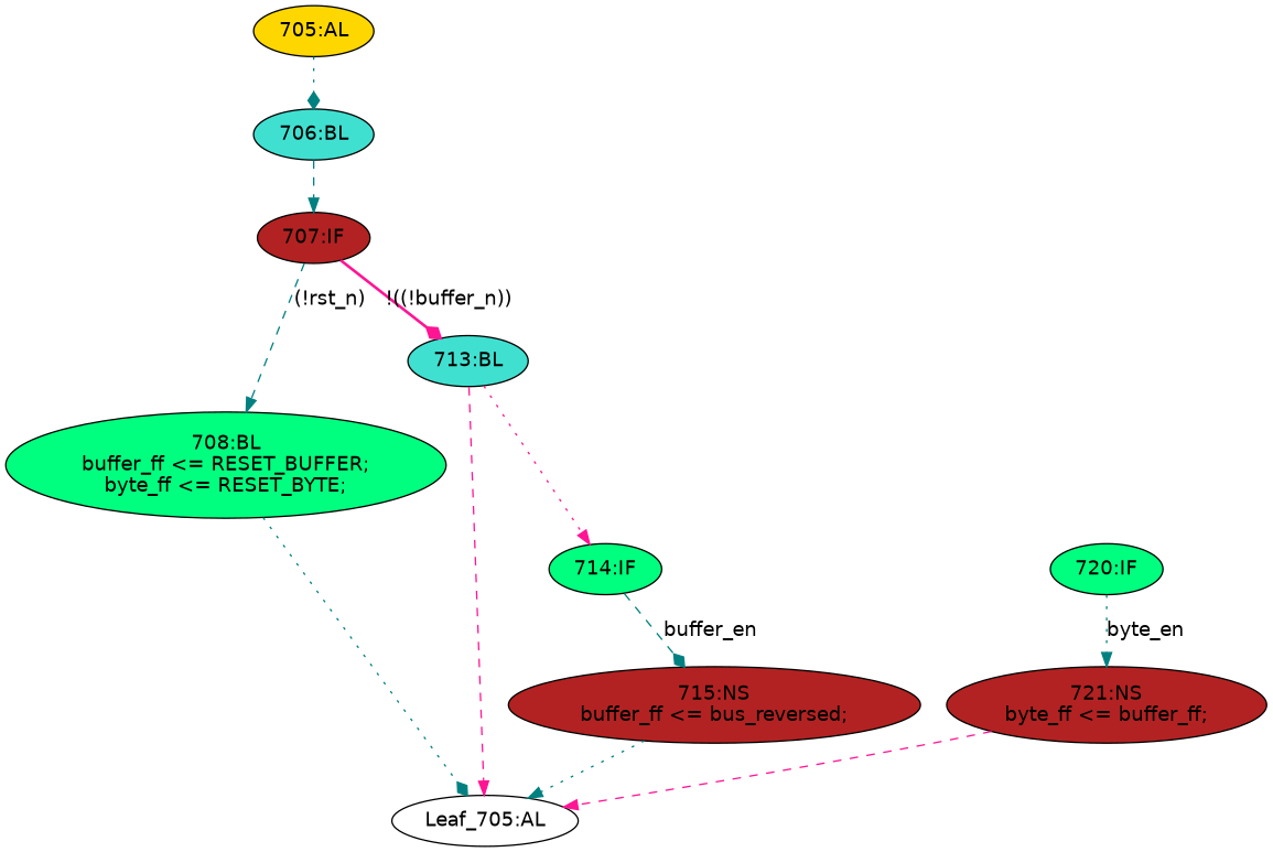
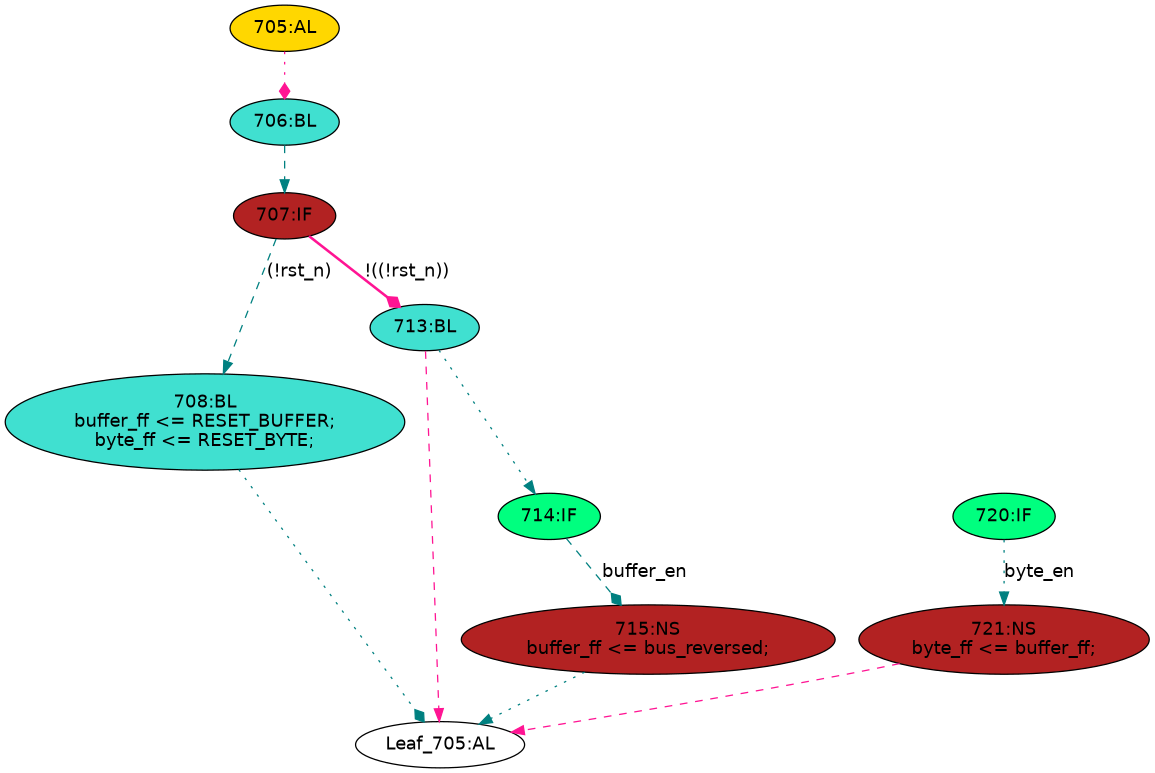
  strict digraph {
    fontname="DejaVu Sans"
    node [fillcolor=firebrick fontname="DejaVu Sans" statements="[]" style=filled typ=Block]
    edge [arrowhead=normal color=teal cond="[]" fontname="DejaVu Sans" lineno=None style=dashed]
    n1 [ast="<pyverilog.vparser.ast.NonblockingSubstitution object at 0x7f01261e3a50>" label="721:NS\nbyte_ff <= buffer_ff;" statements="[<pyverilog.vparser.ast.NonblockingSubstitution object at 0x7f01261e3a50>]" typ=NonblockingSubstitution]
    n2 [def_var="['byte_ff', 'buffer_ff']" label="Leaf_705:AL" fillcolor="" statements="" style="" typ=""]
-   n3 [ast="<pyverilog.vparser.ast.Block object at 0x7f01261e87d0>" fillcolor=springgreen label="708:BL\nbuffer_ff <= RESET_BUFFER;\nbyte_ff <= RESET_BYTE;" statements="[<pyverilog.vparser.ast.NonblockingSubstitution object at 0x7f0126298a90>, <pyverilog.vparser.ast.NonblockingSubstitution object at 0x7f01261e8690>]"]
+   n3 [ast="<pyverilog.vparser.ast.Block object at 0x7f01261e87d0>" fillcolor=turquoise label="708:BL\nbuffer_ff <= RESET_BUFFER;\nbyte_ff <= RESET_BYTE;" statements="[<pyverilog.vparser.ast.NonblockingSubstitution object at 0x7f0126298a90>, <pyverilog.vparser.ast.NonblockingSubstitution object at 0x7f01261e8690>]"]
    n4 [ast="<pyverilog.vparser.ast.Block object at 0x7f01261e8810>" fillcolor=turquoise label="706:BL"]
    n5 [ast="<pyverilog.vparser.ast.IfStatement object at 0x7f01261e8850>" label="707:IF" typ=IfStatement]
    n6 [ast="<pyverilog.vparser.ast.Block object at 0x7f01261e88d0>" fillcolor=turquoise label="713:BL"]
    n7 [ast="<pyverilog.vparser.ast.IfStatement object at 0x7f01261e8910>" fillcolor=springgreen label="714:IF" typ=IfStatement]
    n8 [ast="<pyverilog.vparser.ast.Always object at 0x7f01261e8c50>" clk_sens=False fillcolor=gold label="705:AL" sens="['clk']" typ=Always use_var="['rst_n', 'buffer_ff', 'buffer_en', 'bus_reversed', 'RESET_BUFFER', 'byte_en', 'RESET_BYTE']"]
    n9 [ast="<pyverilog.vparser.ast.NonblockingSubstitution object at 0x7f01261e8990>" label="715:NS\nbuffer_ff <= bus_reversed;" statements="[<pyverilog.vparser.ast.NonblockingSubstitution object at 0x7f01261e8990>]" typ=NonblockingSubstitution]
    n10 [ast="<pyverilog.vparser.ast.IfStatement object at 0x7f01261e8b50>" fillcolor=springgreen label="720:IF" typ=IfStatement]
    n1 -> n2 [color=deeppink]
    n3 -> n2 [arrowhead=diamond style=dotted]
    n4 -> n5
    n5 -> n3 [cond="['rst_n']" label="(!rst_n)" lineno=707]
-   n5 -> n6 [arrowhead=diamond color=deeppink cond="['rst_n']" label="!((!buffer_n))" lineno=707 style=bold]
+   n5 -> n6 [arrowhead=diamond color=deeppink cond="['rst_n']" label="!((!rst_n))" lineno=707 style=bold]
    n6 -> n2 [color=deeppink]
-   n6 -> n7 [color=deeppink style=dotted]
+   n6 -> n7 [style=dotted]
    n7 -> n9 [arrowhead=diamond cond="['buffer_en']" label=buffer_en lineno=714]
-   n8 -> n4 [arrowhead=diamond style=dotted]
+   n8 -> n4 [arrowhead=diamond color=deeppink style=dotted]
    n9 -> n2 [style=dotted]
    n10 -> n1 [cond="['byte_en']" label=byte_en lineno=720 style=dotted]
  }
